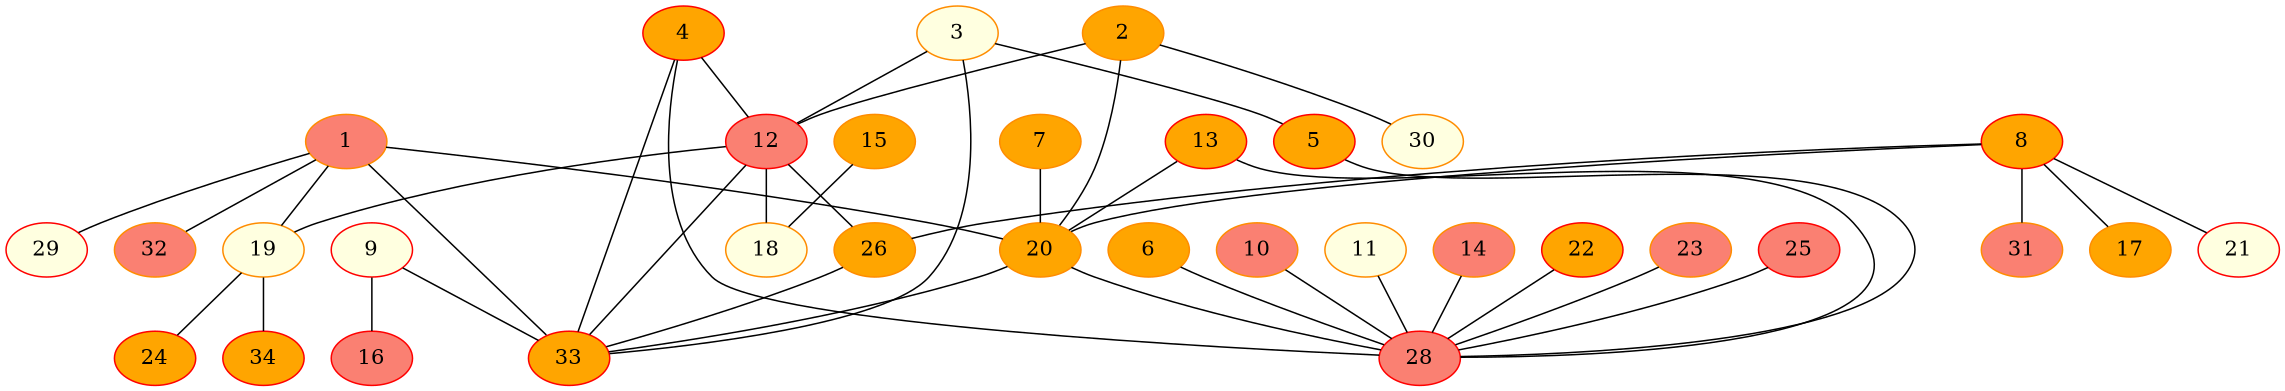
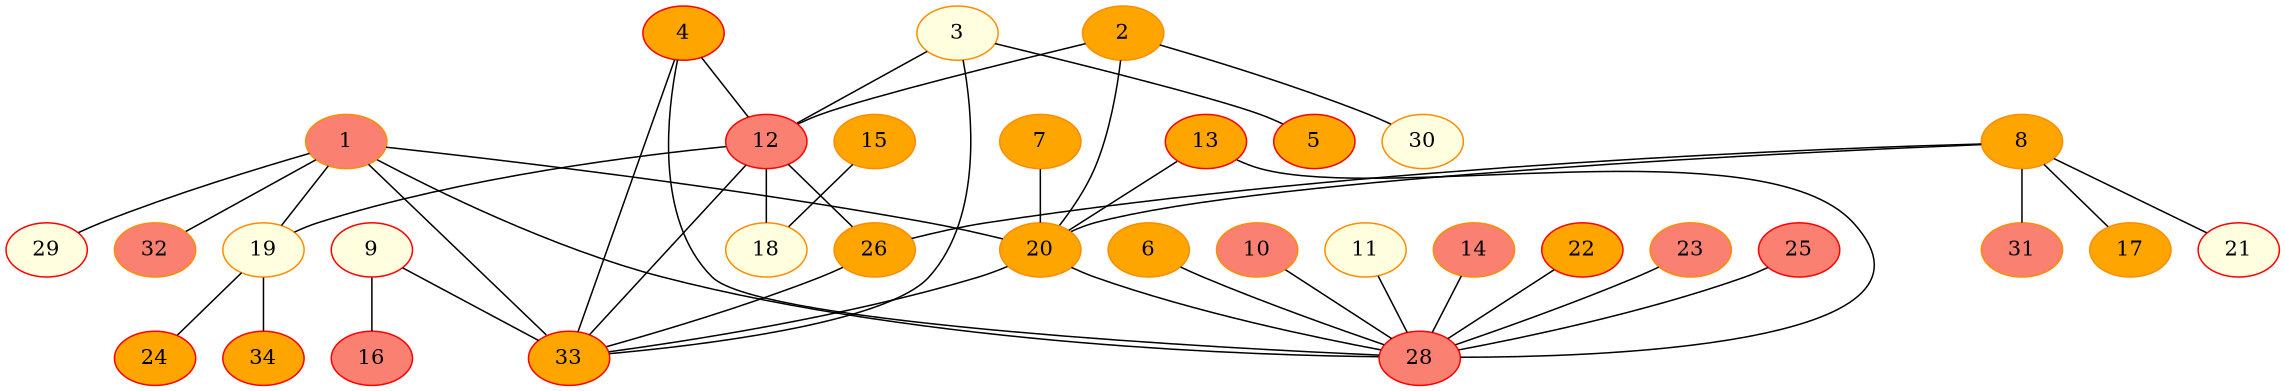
  graph {
    node [color=darkorange fillcolor=orange style=filled]
    edge [weight=1.0]
    1 [fillcolor=salmon]
    19 [fillcolor=lightyellow]
    20
    28 [color=red fillcolor=salmon]
    29 [color=red fillcolor=lightyellow]
    32 [fillcolor=salmon]
    33 [color=red]
    12 [color=red fillcolor=salmon]
    26
    18 [fillcolor=lightyellow]
    24 [color=red]
    34 [color=red]
    2
    30 [fillcolor=lightyellow]
    3 [fillcolor=lightyellow]
    5 [color=red]
    4 [color=red]
    6
    7
-   8 [color=red]
+   8
    17
    21 [color=red fillcolor=lightyellow]
    31 [fillcolor=salmon]
    9 [color=red fillcolor=lightyellow]
    16 [color=red fillcolor=salmon]
    10 [fillcolor=salmon]
    11 [fillcolor=lightyellow]
    13 [color=red]
    14 [fillcolor=salmon]
    15
    22 [color=red]
    23 [fillcolor=salmon]
    25 [color=red fillcolor=salmon]
    1 -- 19
    1 -- 20
-   5 -- 28
+   1 -- 28
    1 -- 29
    1 -- 32
    1 -- 33
    19 -- 24
    19 -- 34
    20 -- 28
    20 -- 33
    12 -- 19
    12 -- 33
    12 -- 26
    12 -- 18
    26 -- 33
    2 -- 20
    2 -- 12
    2 -- 30
    3 -- 33
    3 -- 12
    3 -- 5
    4 -- 28
    4 -- 33
    4 -- 12
    6 -- 28
    7 -- 20
    8 -- 20
    8 -- 26
    8 -- 17
    8 -- 21
    8 -- 31
    9 -- 33
    9 -- 16
    10 -- 28
    11 -- 28
    13 -- 20
    13 -- 28
    14 -- 28
    15 -- 18
    22 -- 28
    23 -- 28
    25 -- 28
  }
